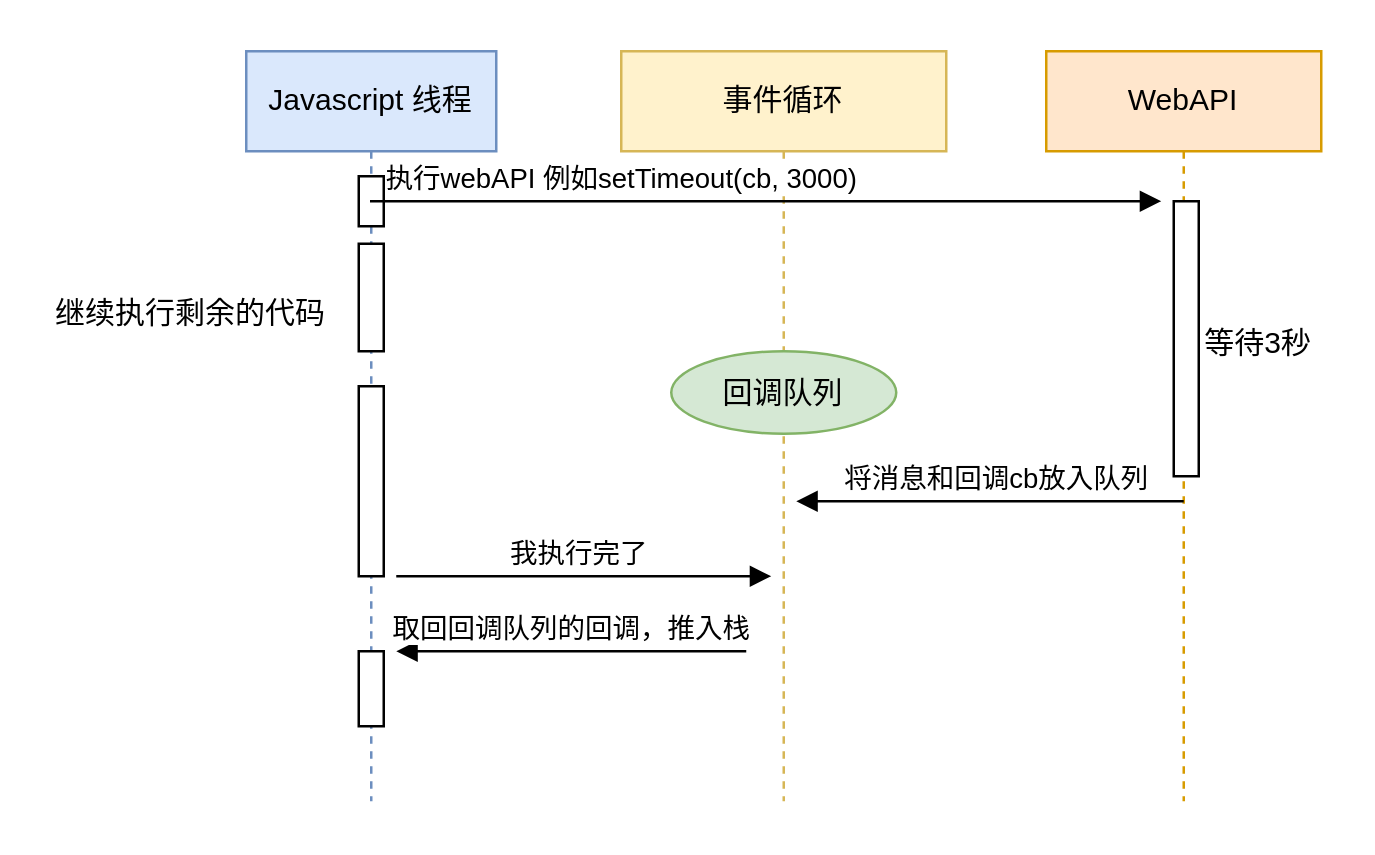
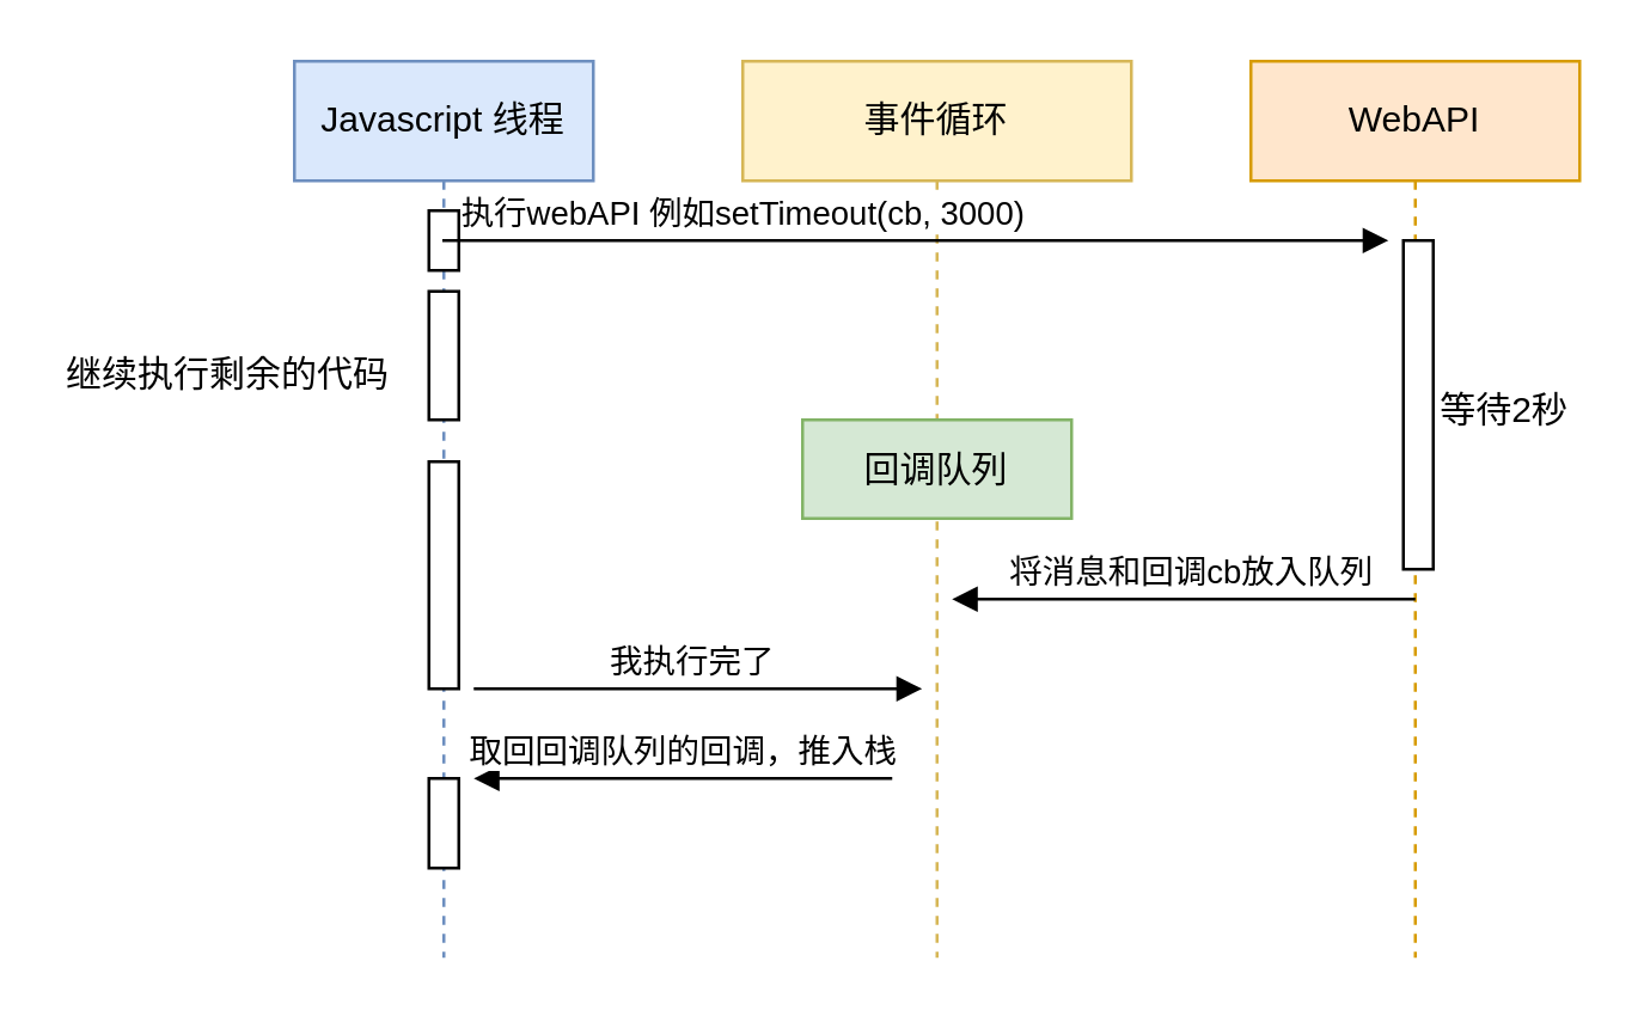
  <mxCell id="0" />
  <mxCell id="1" parent="0" />
  <mxCell id="2" value="Javascript 线程" style="shape=umlLifeline;perimeter=lifelinePerimeter;whiteSpace=wrap;html=1;container=1;collapsible=0;recursiveResize=0;outlineConnect=0;fillColor=#dae8fc;strokeColor=#6c8ebf;" vertex="1" parent="1"><mxGeometry x="98" y="20" width="100" height="300" as="geometry" /></mxCell>
  <mxCell id="3" value="" style="html=1;points=[];perimeter=orthogonalPerimeter;" vertex="1" parent="2"><mxGeometry x="45" y="50" width="10" height="20" as="geometry" /></mxCell>
  <mxCell id="4" value="" style="html=1;points=[];perimeter=orthogonalPerimeter;" vertex="1" parent="2"><mxGeometry x="45" y="77" width="10" height="43" as="geometry" /></mxCell>
  <mxCell id="5" value="" style="html=1;points=[];perimeter=orthogonalPerimeter;" vertex="1" parent="2"><mxGeometry x="45" y="134" width="10" height="76" as="geometry" /></mxCell>
  <mxCell id="6" value="" style="html=1;points=[];perimeter=orthogonalPerimeter;" vertex="1" parent="2"><mxGeometry x="45" y="240" width="10" height="30" as="geometry" /></mxCell>
  <mxCell id="7" value="事件循环" style="shape=umlLifeline;perimeter=lifelinePerimeter;whiteSpace=wrap;html=1;container=1;collapsible=0;recursiveResize=0;outlineConnect=0;fillColor=#fff2cc;strokeColor=#d6b656;" vertex="1" parent="1"><mxGeometry x="248" y="20" width="130" height="300" as="geometry" /></mxCell>
- <mxCell id="8" value="回调队列" style="ellipse;whiteSpace=wrap;html=1;fillColor=#d5e8d4;strokeColor=#82b366;" vertex="1" parent="7"><mxGeometry x="20" y="120" width="90" height="33" as="geometry" /></mxCell>
+ <mxCell id="8" value="回调队列" style="rounded=0;whiteSpace=wrap;html=1;fillColor=#d5e8d4;strokeColor=#82b366;" vertex="1" parent="7"><mxGeometry x="20" y="120" width="90" height="33" as="geometry" /></mxCell>
  <mxCell id="9" value="WebAPI" style="shape=umlLifeline;perimeter=lifelinePerimeter;whiteSpace=wrap;html=1;container=1;collapsible=0;recursiveResize=0;outlineConnect=0;fillColor=#ffe6cc;strokeColor=#d79b00;" vertex="1" parent="1"><mxGeometry x="418" y="20" width="110" height="300" as="geometry" /></mxCell>
  <mxCell id="10" value="" style="html=1;points=[];perimeter=orthogonalPerimeter;" vertex="1" parent="9"><mxGeometry x="51" y="60" width="10" height="110" as="geometry" /></mxCell>
- <mxCell id="11" value="等待3秒" style="text;html=1;strokeColor=none;fillColor=none;align=center;verticalAlign=middle;whiteSpace=wrap;rounded=0;" vertex="1" parent="9"><mxGeometry x="60" y="107" width="50" height="20" as="geometry" /></mxCell>
+ <mxCell id="11" value="等待2秒" style="text;html=1;strokeColor=none;fillColor=none;align=center;verticalAlign=middle;whiteSpace=wrap;rounded=0;" vertex="1" parent="9"><mxGeometry x="60" y="107" width="50" height="20" as="geometry" /></mxCell>
  <mxCell id="12" value="执行webAPI 例如setTimeout(cb, 3000)" style="html=1;verticalAlign=bottom;endArrow=block;entryX=0;entryY=0;" edge="1" parent="1"><mxGeometry x="-0.365" relative="1" as="geometry"><mxPoint x="147.5" y="80" as="sourcePoint" /><mxPoint x="464" y="80" as="targetPoint" /><mxPoint as="offset" /></mxGeometry></mxCell>
  <mxCell id="13" value="将消息和回调cb放入队列" style="html=1;verticalAlign=bottom;endArrow=block;" edge="1" parent="1"><mxGeometry x="-0.032" relative="1" as="geometry"><mxPoint x="473" y="200" as="sourcePoint" /><mxPoint x="318" y="200" as="targetPoint" /><mxPoint as="offset" /></mxGeometry></mxCell>
  <mxCell id="14" value="&lt;br&gt;我执行完了" style="html=1;verticalAlign=bottom;endArrow=block;" edge="1" parent="1"><mxGeometry x="-0.032" relative="1" as="geometry"><mxPoint x="158" y="230" as="sourcePoint" /><mxPoint x="308" y="230" as="targetPoint" /><mxPoint as="offset" /></mxGeometry></mxCell>
  <mxCell id="15" value="取回回调队列的回调，推入栈" style="html=1;verticalAlign=bottom;endArrow=block;" edge="1" parent="1"><mxGeometry relative="1" as="geometry"><mxPoint x="298" y="260" as="sourcePoint" /><mxPoint x="158" y="260" as="targetPoint" /><mxPoint as="offset" /></mxGeometry></mxCell>
  <mxCell id="16" value="继续执行剩余的代码" style="text;html=1;strokeColor=none;fillColor=none;align=center;verticalAlign=middle;whiteSpace=wrap;rounded=0;" vertex="1" parent="1"><mxGeometry x="20" y="115" width="112" height="20" as="geometry" /></mxCell>
